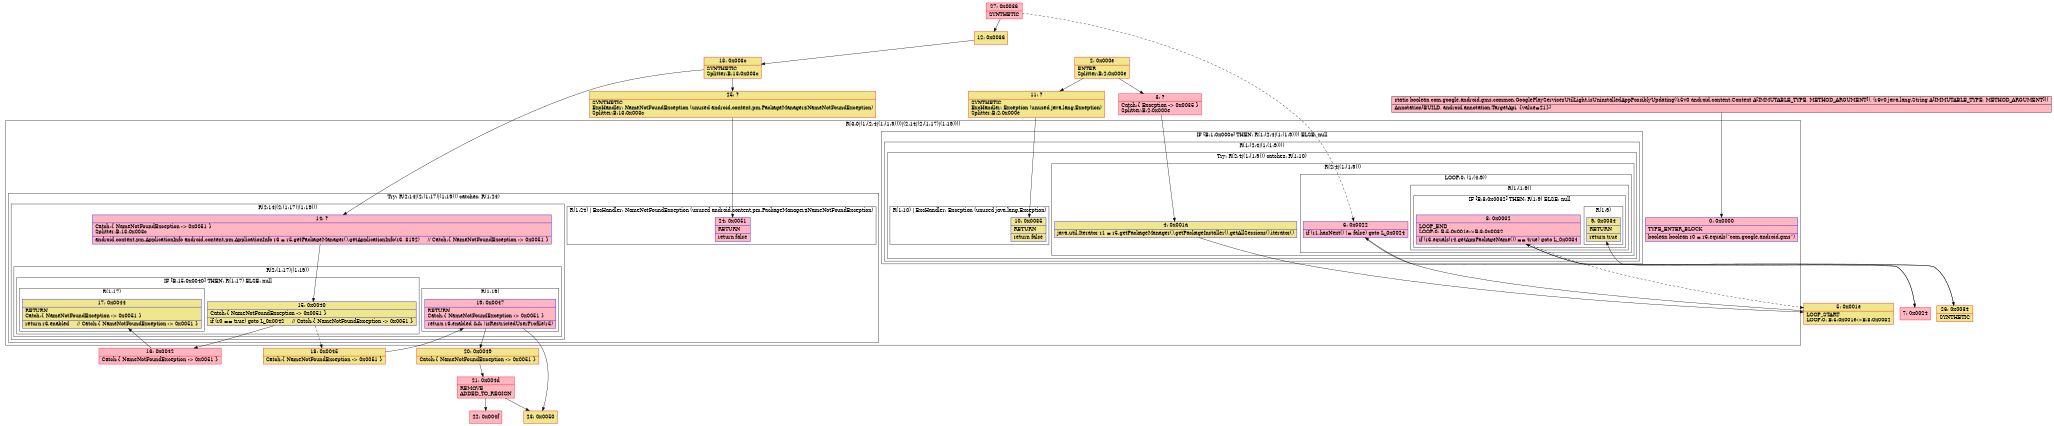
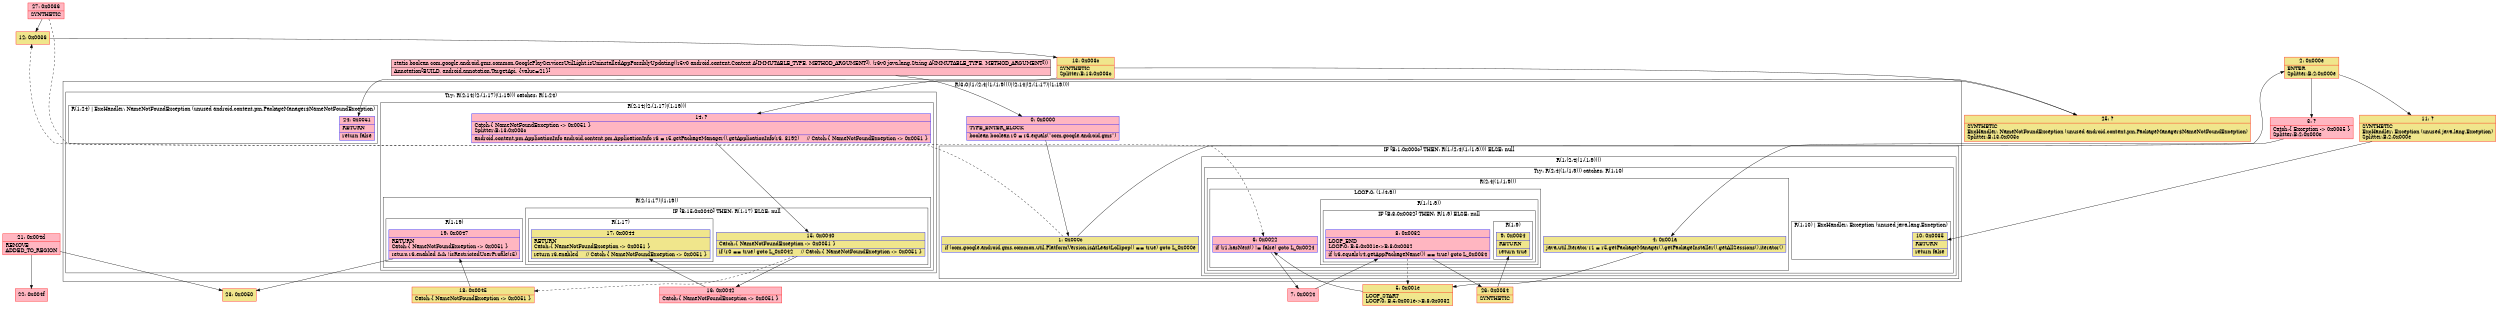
  digraph {
    node [color=red fillcolor=khaki shape=record style=filled]
    n1 [color=blue label="{9\:\ 0x0034|RETURN\l|return true\l}"]
    n2 [color=blue fillcolor=lightpink label="{8\:\ 0x0032|LOOP_END\lLOOP:0: B:5:0x001e\-\>B:8:0x0032\l|if (r6.equals(r4.getAppPackageName()) == true) goto L_0x0034\l}"]
    n3 [color=blue fillcolor=lightpink label="{6\:\ 0x0022|if (r1.hasNext() != false) goto L_0x0024\l}"]
    n4 [color=blue label="{4\:\ 0x001a|java.util.Iterator r1 = r5.getPackageManager().getPackageInstaller().getAllSessions().iterator()\l}"]
    n5 [color=blue label="{10\:\ 0x0035|RETURN\l|return false\l}"]
+   n6 [color=blue label="{1\:\ 0x000c|if (com.google.android.gms.common.util.PlatformVersion.isAtLeastLollipop() == true) goto L_0x000e\l}"]
    n7 [color=blue label="{17\:\ 0x0044|RETURN\lCatch:\{ NameNotFoundException \-\> 0x0051 \}\l|return r6.enabled     \/\/ Catch:\{ NameNotFoundException \-\> 0x0051 \}\l}"]
    n8 [color=blue label="{15\:\ 0x0040|Catch:\{ NameNotFoundException \-\> 0x0051 \}\l|if (r0 == true) goto L_0x0042     \/\/ Catch:\{ NameNotFoundException \-\> 0x0051 \}\l}"]
    n9 [color=blue fillcolor=lightpink label="{19\:\ 0x0047|RETURN\lCatch:\{ NameNotFoundException \-\> 0x0051 \}\l|return r6.enabled && !isRestrictedUserProfile(r5)\l}"]
    n10 [color=blue fillcolor=lightpink label="{14\:\ ?|Catch:\{ NameNotFoundException \-\> 0x0051 \}\lSplitter:B:13:0x003c\l|android.content.pm.ApplicationInfo android.content.pm.ApplicationInfo r6 = r5.getPackageManager().getApplicationInfo(r6, 8192)     \/\/ Catch:\{ NameNotFoundException \-\> 0x0051 \}\l}"]
    n11 [color=blue fillcolor=lightpink label="{24\:\ 0x0051|RETURN\l|return false\l}"]
    n12 [color=blue fillcolor=lightpink label="{0\:\ 0x0000|TYPE_ENTER_BLOCK\l|boolean boolean r0 = r6.equals(\"com.google.android.gms\")\l}"]
    n13 [label="{5\:\ 0x001e|LOOP_START\lLOOP:0: B:5:0x001e\-\>B:8:0x0032\l}"]
    n14 [label="{26\:\ 0x0034|SYNTHETIC\l}"]
    n15 [fillcolor=lightpink label="{7\:\ 0x0024}"]
    n16 [label="{2\:\ 0x000e|ENTER\lSplitter:B:2:0x000e\l}"]
    n17 [label="{12\:\ 0x0036}"]
    n18 [fillcolor=lightpink label="{16\:\ 0x0042|Catch:\{ NameNotFoundException \-\> 0x0051 \}\l}"]
    n19 [label="{18\:\ 0x0045|Catch:\{ NameNotFoundException \-\> 0x0051 \}\l}"]
-   n20 [label="{20\:\ 0x0049|Catch:\{ NameNotFoundException \-\> 0x0051 \}\l}"]
    n21 [label="{23\:\ 0x0050}"]
    n22 [fillcolor=lightpink label="{3\:\ ?|Catch:\{ Exception \-\> 0x0035 \}\lSplitter:B:2:0x000e\l}"]
    n23 [label="{11\:\ ?|SYNTHETIC\lExcHandler: Exception (unused java.lang.Exception)\lSplitter:B:2:0x000e\l}"]
    n24 [label="{13\:\ 0x003c|SYNTHETIC\lSplitter:B:13:0x003c\l}"]
    n25 [fillcolor=lightpink label="{27\:\ 0x0036|SYNTHETIC\l}"]
    n26 [fillcolor=lightpink label="{21\:\ 0x004d|REMOVE\lADDED_TO_REGION\l}"]
    n27 [label="{25\:\ ?|SYNTHETIC\lExcHandler: NameNotFoundException (unused android.content.pm.PackageManager$NameNotFoundException)\lSplitter:B:13:0x003c\l}"]
    n28 [fillcolor=lightpink label="{22\:\ 0x004f}"]
    n29 [fillcolor=lightpink label="{static boolean com.google.android.gms.common.GooglePlayServicesUtilLight.isUninstalledAppPossiblyUpdating((r5v0 android.content.Context A[IMMUTABLE_TYPE, METHOD_ARGUMENT]), (r6v0 java.lang.String A[IMMUTABLE_TYPE, METHOD_ARGUMENT]))  | Annotation[BUILD, android.annotation.TargetApi, \{value=21\}]\l}" color=""]
    subgraph cluster_1 {
      label="R(3:0|(1:(2:4|(1:(1:9))))|(2:14|(2:(1:17)|(1:19))))"
      n12
      subgraph cluster_2 {
        label="IF [B:1:0x000c] THEN: R(1:(2:4|(1:(1:9)))) ELSE: null"
+       n6
        subgraph cluster_3 {
          label="R(1:(2:4|(1:(1:9))))"
          subgraph cluster_4 {
            label="Try: R(2:4|(1:(1:9))) catches: R(1:10)"
            subgraph cluster_5 {
              label="R(2:4|(1:(1:9)))"
              n4
              subgraph cluster_6 {
                label="LOOP:0: (1:(4:9))"
                n3
                subgraph cluster_7 {
                  label="R(1:(1:9))"
                  subgraph cluster_8 {
                    label="IF [B:8:0x0032] THEN: R(1:9) ELSE: null"
                    n2
                    subgraph cluster_9 {
                      label="R(1:9)"
                      n1
                    }
                  }
                }
              }
            }
            subgraph cluster_10 {
              label="R(1:10) | ExcHandler: Exception (unused java.lang.Exception)\l"
              n5
            }
          }
        }
      }
      subgraph cluster_11 {
        label="Try: R(2:14|(2:(1:17)|(1:19))) catches: R(1:24)"
        subgraph cluster_12 {
          label="R(2:14|(2:(1:17)|(1:19)))"
          n10
          subgraph cluster_13 {
            label="R(2:(1:17)|(1:19))"
            subgraph cluster_14 {
              label="IF [B:15:0x0040] THEN: R(1:17) ELSE: null"
              n8
              subgraph cluster_15 {
                label="R(1:17)"
                n7
              }
            }
            subgraph cluster_16 {
              label="R(1:19)"
              n9
            }
          }
        }
        subgraph cluster_17 {
          label="R(1:24) | ExcHandler: NameNotFoundException (unused android.content.pm.PackageManager$NameNotFoundException)\l"
          n11
        }
      }
    }
    subgraph cluster_18 {
      label="R(1:10) | ExcHandler: Exception (unused java.lang.Exception)\l"
    }
    subgraph cluster_19 {
      label="R(1:24) | ExcHandler: NameNotFoundException (unused android.content.pm.PackageManager$NameNotFoundException)\l"
    }
    n2 -> n13 [style=dashed]
    n2 -> n14
    n3 -> n15
    n4 -> n13
+   n6 -> n16
+   n6 -> n17 [style=dashed]
    n8 -> n18
    n8 -> n19 [style=dashed]
-   n9 -> n20
    n9 -> n21
    n10 -> n8
+   n12 -> n6
    n13 -> n3
    n14 -> n1
    n15 -> n2
    n16 -> n22
    n16 -> n23
    n17 -> n24
    n18 -> n7
    n19 -> n9
-   n20 -> n26
    n22 -> n4
    n23 -> n5
    n24 -> n10
    n24 -> n27
    n25 -> n3 [style=dashed]
    n25 -> n17
    n26 -> n21
    n26 -> n28
    n27 -> n11
    n29 -> n12
  }
